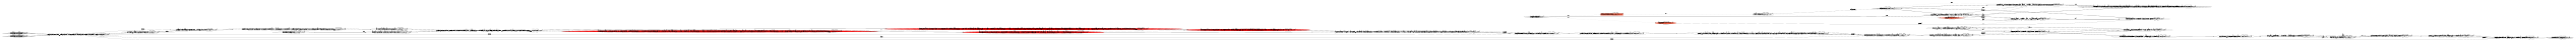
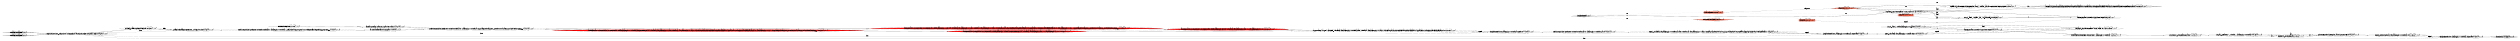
  digraph {
    fontname="DejaVu Serif"
    rankdir=LR
    node [fillcolor=white fontname="DejaVu Serif" shape=ellipse style=filled]
    edge [fontname="DejaVu Serif" style=bold]
-   n1 [fillcolor=lightgray label="verifyContent@@@7@@@['0', '0', '1']" shape=diamond]
+   n1 [fillcolor=tomato label="verifyContent@@@7@@@['0', '0', '1']" shape=diamond]
    n2 [label="String baseUrl = jettySolrRunner.getBaseUrl().toString().replace(\"/solr\",\"/api\")@@@4@@@['0', '0', '1']"]
    n3 [label="ByteBuffer buf = Utils.executeGET(solrClient.getHttpClient(),baseUrl + \"/node/files\" + path,Utils.newBytesConsumer(Integer.MAX_VALUE))@@@9@@@['0', '0', '1']"]
    n4 [fillcolor=lightgray label="assertEquals(\"d01b51de67ae1680a84a813983b1de3b592fc32f1a22b662fc9057da5953abd1b72476388ba342cad21671cd0b805503c78ab9075ff2f3951fdf75fa16981420\",DigestUtils.sha512Hex(new ByteBufferInputStream(buf)))@@@10@@@['0', '0', '1']"]
    n5 [label="String url = baseUrl + \"/node/files\" + path + \"?wt=javabin&meta=true\"@@@5@@@['0', '0', '1']"]
    n6 [label="assertResponseValues(10,new Fetcher(url,jettySolrRunner),expected)@@@41@@@['1', '1', '0']"]
    n7 [label="DistribPackageStore.deleteZKFileEntry(cluster.getZkClient(),\"/package/mypkg/v1.0/runtimelibs.jar\")@@@43@@@['1', '1', '0']"]
    n8 [label="String baseUrl = jettySolrRunner.getBaseUrl().toString().replace(\"/solr\",\"/api\")@@@39@@@['1', '1', '0']"]
    n9 [label="JettySolrRunner j = cluster.getRandomJetty(random())@@@44@@@['1', '1', '0']"]
    n10 [label="String url = baseUrl + \"/node/files/package/mypkg/v1.0?wt=javabin\"@@@40@@@['1', '1', '0']"]
    n11 [fillcolor=lightgray label="testPackageStoreManagement['1', '0', '0']" shape=diamond]
    n12 [label="MiniSolrCloudCluster cluster = configureCluster(4).withJettyConfig(null).addConfig(\"conf\",configset(\"cloud-minimal\")).configure()@@@3@@@['1', '1', '0']"]
    n13 [label="checkAllNodesForFile(cluster,\"/package/mypkg/v1.0/runtimelibs.jar\",expected,true)@@@20@@@['1', '1', '0']"]
    n14 [label="byte(( derFile = readFile(\"cryptokeys/pub_key512.der\")@@@5@@@['1', '1', '0']"]
    n15 [label="uploadKey(derFile,PackageStoreAPI.KEYS_DIR + \"/pub_key512.der\",cluster)@@@6@@@['1', '1', '0']"]
    n16 [label="checkAllNodesForFile(cluster,\"/package/mypkg/v1.0/runtimelibs.jar\",expected,false)@@@51@@@['1', '1', '0']"]
    n17 [label="checkAllNodesForFile(cluster,\"/package/mypkg/v1.0/runtimelibs_v2.jar\",expected,false)@@@23@@@['1', '1', '0']"]
    n18 [label="postFile(cluster.getSolrClient(),getFileContent(\"runtimecode/runtimelibs_v2.jar.bin\"),\"/package/mypkg/v1.0/runtimelibs_v2.jar\",null)@@@21@@@['1', '1', '0']"]
    n19 [label="expected = Utils.makeMap(\":files:/package/mypkg/v1.0/runtimelibs_v2.jar:name\",\"runtimelibs_v2.jar\",\":files:/package/mypkg/v1.0(0(:sha512\",\"bc5ce45ad281b6a08fb7e529b1eb475040076834816570902acb6ebdd809410e31006efdeaa7f78a6c35574f3504963f5f7e4d92247d0eb4db3fc9abdda5d417\")@@@22@@@['1', '1', '0']"]
    n20 [label="assertResponseValues(10,new Fetcher(url,jettySolrRunner),expected)@@@6@@@['0', '0', '1']"]
    n21 [label="expected = Utils.makeMap(\":files:/package/mypkg/v1.0\",(Predicate<Object>)null)@@@24@@@['1', '1', '0']"]
    n22 [label="String path = j.getBaseURLV2() + \"/cluster/files\" + \"/package/mypkg/v1.0/runtimelibs.jar\"@@@45@@@['1', '1', '0']"]
    n23 [label="Utils.executeHttpMethod(cl.getHttpClient(),path,Utils.JSONCONSUMER,del)@@@48@@@['1', '1', '0']"]
    n24 [label="HttpDelete del = new HttpDelete(path)@@@46@@@['1', '1', '0']"]
    n25 [label="expected = Collections.singletonMap(\":files:/package/mypkg/v1.0/runtimelibs.jar\",null)@@@50@@@['1', '1', '0']"]
    n26 [label="postFile(cluster.getSolrClient(),getFileContent(\"runtimecode/runtimelibs.jar.bin\"),\"/package/mypkg/v1.0/runtimelibs.jar\",\"j+Rflxi64tXdqosIhbusqi6GTwZq8znunC/dzwcWW0/dHlFGKDurOaE1Nz9FSPJuXbHkVLj638yZ0Lp1ssnoYA==\")@@@8@@@['1', '1', '0']"]
    n27 [label="fail(\"should have failed because of wrong signature \")@@@9@@@['1', '1', '0']"]
    n28 [label="postFile(cluster.getSolrClient(),getFileContent(\"runtimecode/runtimelibs.jar.bin\"),\"/package/mypkg/v1.0/runtimelibs.jar\",\"L3q/qIGs4NaF6JiO0ZkMUFa88j0OmYc+I6O7BOdNuMct/xoZ4h73aZHZGc0+nmI1f/U3bOlMPINlSOM6LK3JpQ==\")@@@14@@@['1', '1', '0']"]
    n29 [fillcolor=red label="assertResponseValues(10,cluster.getSolrClient(),new V2Request.Builder(\"/node/files/package/mypkg/v1.0\").GET().build(),Utils.makeMap(\":files:/package/mypkg/v1.0(0(:name\",\"runtimelibs.jar\",\":files:/package/mypkg/v1.0(0(:sha512\",\"d01b51de67ae1680a84a813983b1de3b592fc32f1a22b662fc9057da5953abd1b72476388ba342cad21671cd0b805503c78ab9075ff2f3951fdf75fa16981420\",\":files:/package/mypkg/v1.0(0(:sig(0(\",\"L3q/qIGs4NaF6JiO0ZkMUFa88j0OmYc+I6O7BOdNuMct/xoZ4h73aZHZGc0+nmI1f/U3bOlMPINlSOM6LK3JpQ==\"))@@@15@@@['0', '1', '0']"]
    n30 [fillcolor=red label="assertResponseValues(10,cluster.getSolrClient(),new V2Request.Builder(\"/node/files/package/mypkg/v1.0\").withMethod(SolrRequest.METHOD.GET).build(),Utils.makeMap(\":files:/package/mypkg/v1.0(0(:name\",\"runtimelibs.jar\",\":files:/package/mypkg/v1.0(0(:sha512\",\"d01b51de67ae1680a84a813983b1de3b592fc32f1a22b662fc9057da5953abd1b72476388ba342cad21671cd0b805503c78ab9075ff2f3951fdf75fa16981420\",\":files:/package/mypkg/v1.0(0(:sig(0(\",\"L3q/qIGs4NaF6JiO0ZkMUFa88j0OmYc+I6O7BOdNuMct/xoZ4h73aZHZGc0+nmI1f/U3bOlMPINlSOM6LK3JpQ==\"))@@@15@@@['1', '0', '0']"]
-   n31 [fillcolor=tomato label="MiniSolrCloudCluster cluster@@@2@@@['0', '0', '1']" shape=box]
+   n31 [fillcolor=tomato label="MiniSolrCloudCluster cluster@@@2@@@['0', '0', '1']" shape=diamond]
    n32 [label="assertThat(e.getMessage(),containsString(\"Signature does not match\"))@@@12@@@['1', '1', '0']"]
    n33 [label="@SuppressWarnings({\"rawtypes\"}) Map expected = Utils.makeMap(\":files:/package/mypkg/v1.0/runtimelibs.jar:name\",\"runtimelibs.jar\",\":files:/package/mypkg/v1.0(0(:sha512\",\"d01b51de67ae1680a84a813983b1de3b592fc32f1a22b662fc9057da5953abd1b72476388ba342cad21671cd0b805503c78ab9075ff2f3951fdf75fa16981420\")@@@17@@@['1', '1', '0']"]
    n34 [fillcolor=lightgray label="{cluster.shutdown()}@@@53@@@['1', '1', '0']"]
    n35 [fillcolor=red label="assertResponseValues(10,cluster.getSolrClient(),new V2Request.Builder(\"/node/files/package/mypkg\").GET().build(),Utils.makeMap(\":files:/package/mypkg(0(:name\",\"v1.0\",\":files:/package/mypkg(0(:dir\",\"true\"))@@@16@@@['0', '1', '0']"]
-   n36 [fillcolor=tomato label="String path@@@2@@@['0', '0', '1']" shape=diamond]
+   n36 [fillcolor=tomato label="String path@@@2@@@['0', '0', '1']" shape=box]
    n37 [fillcolor=red label="assertResponseValues(10,cluster.getSolrClient(),new V2Request.Builder(\"/node/files/package/mypkg\").withMethod(SolrRequest.METHOD.GET).build(),Utils.makeMap(\":files:/package/mypkg(0(:name\",\"v1.0\",\":files:/package/mypkg(0(:dir\",\"true\"))@@@16@@@['1', '0', '0']"]
    n38 [fillcolor=lightgray label="testPackageStoreManagement['0', '1', '0']" shape=diamond]
    n39 [label="RemoteExecutionException e@@@11@@@['1', '1', '0']" shape=diamond]
-   n40 [fillcolor=tomato label="Map expected@@@2@@@['0', '0', '1']"]
-   n41 [label="boolean verifyContent@@@2@@@['0', '0', '1']" shape=box]
+   n40 [fillcolor=tomato label="Map expected@@@2@@@['0', '0', '1']" shape=box]
+   n41 [fillcolor=tomato label="boolean verifyContent@@@2@@@['0', '0', '1']" shape=box]
    n42 [fillcolor=lightgray label="checkAllNodesForFile['0', '0', '1']" shape=diamond]
    n1 -> n2
    n1 -> n3 [label=true style=dotted]
    n1 -> n3
    n1 -> n4 [label=true style=dotted]
    n2 -> n3 [label=baseUrl style=solid]
    n2 -> n5
    n2 -> n5 [label=baseUrl style=solid]
    n3 -> n4 [label=buf style=solid]
    n3 -> n4
    n4 -> n2
    n5 -> n20
    n5 -> n20 [label=url style=solid]
    n6 -> n7
    n6 -> n8
    n7 -> n9
    n8 -> n10
    n8 -> n10 [label=baseUrl style=solid]
    n9 -> n22
    n10 -> n5 [label=0 style=dashed]
    n10 -> n6
    n10 -> n6 [label=url style=solid]
    n11 -> n12
    n12 -> n13 [label=cluster style=solid]
    n12 -> n14
    n12 -> n15 [label=cluster style=solid]
    n12 -> n16 [label=cluster style=solid]
    n12 -> n17 [label=cluster style=solid]
    n13 -> n18
    n14 -> n15
    n14 -> n15 [label=derFile style=solid]
    n15 -> n26
    n16 -> n34
    n17 -> n21
    n18 -> n19
    n19 -> n17
    n19 -> n17 [label=expected style=solid]
    n20 -> n1
    n21 -> n6 [label=expected style=solid]
    n21 -> n8
    n22 -> n23 [label=path style=solid]
    n22 -> n24
    n22 -> n24 [label=path style=solid]
    n23 -> n25
    n24 -> n23 [label=del style=solid]
    n24 -> n23
    n25 -> n16
    n25 -> n16 [label=expected style=solid]
    n26 -> n27
    n27 -> n28
    n28 -> n29
    n28 -> n30
    n29 -> n35
    n30 -> n29 [label=0 style=dashed]
    n30 -> n37
    n32 -> n28
    n33 -> n13
    n33 -> n13 [label=expected style=solid]
    n35 -> n33
    n36 -> n3 [label=path style=solid]
    n36 -> n5 [label=path style=solid]
    n37 -> n33
    n37 -> n35 [label=0 style=dashed]
    n38 -> n12
    n39 -> n32 [label=true style=dotted]
    n39 -> n32
    n40 -> n20 [label=expected style=solid]
    n41 -> n1 [label=verifyContent style=solid]
    n41 -> n36 [label=true style=dotted]
    n42 -> n2
    n42 -> n31 [label=true style=dotted]
    n42 -> n40 [label=true style=dotted]
-   n31 -> n41 [label=true style=dotted]
+   n42 -> n41 [label=true style=dotted]
  }
